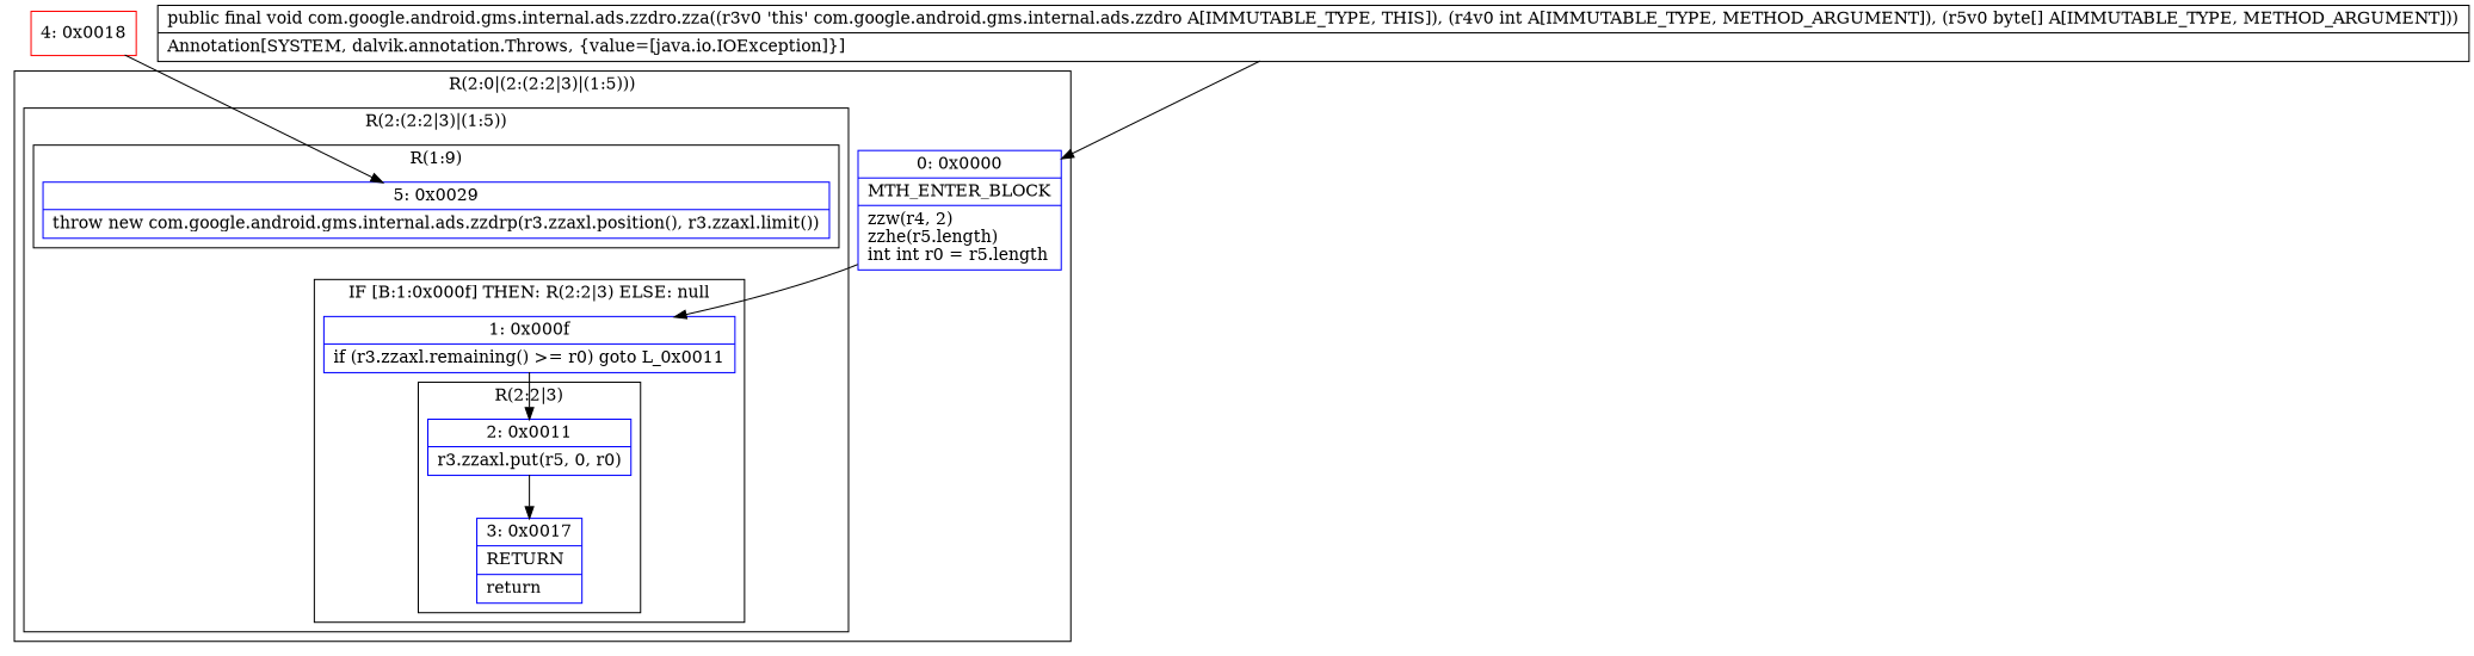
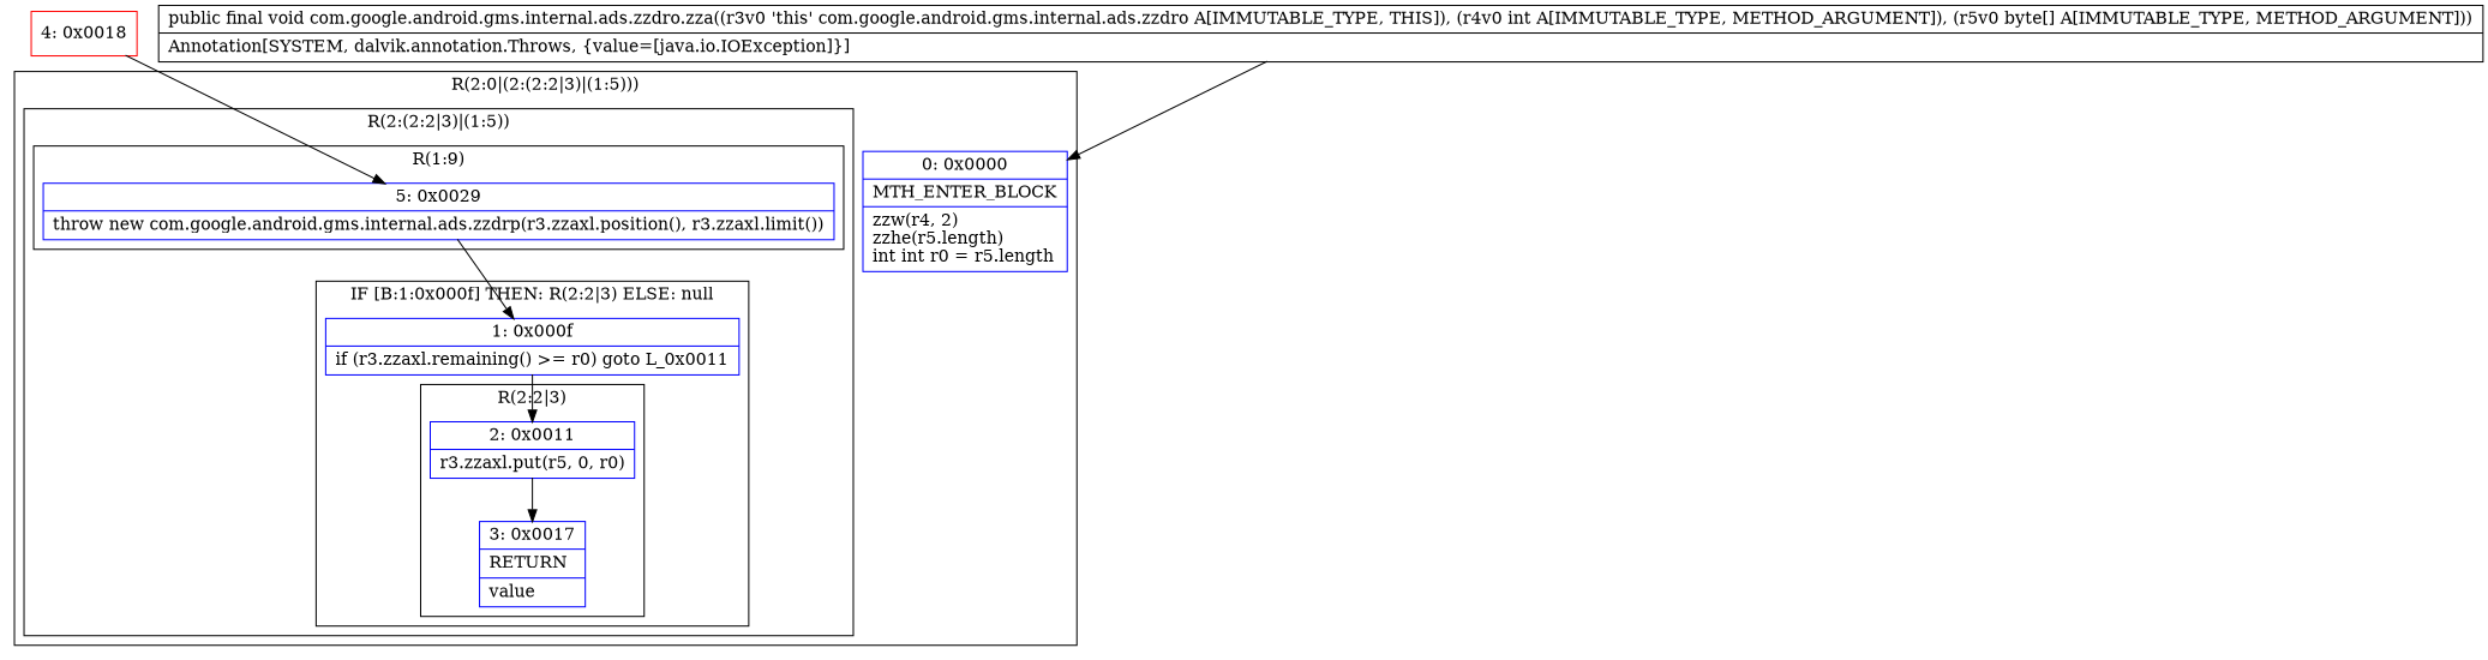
  digraph {
    node [color=blue shape=record]
    n1 [label="{2\:\ 0x0011|r3.zzaxl.put(r5, 0, r0)\l}"]
-   n2 [label="{3\:\ 0x0017|RETURN\l|return\l}"]
+   n2 [label="{3\:\ 0x0017|RETURN\l|value\l}"]
    n3 [label="{1\:\ 0x000f|if (r3.zzaxl.remaining() \>= r0) goto L_0x0011\l}"]
    n4 [label="{5\:\ 0x0029|throw new com.google.android.gms.internal.ads.zzdrp(r3.zzaxl.position(), r3.zzaxl.limit())\l}"]
    n5 [label="{0\:\ 0x0000|MTH_ENTER_BLOCK\l|zzw(r4, 2)\lzzhe(r5.length)\lint int r0 = r5.length\l}"]
    n6 [color=red label="{4\:\ 0x0018}"]
    n7 [label="{public final void com.google.android.gms.internal.ads.zzdro.zza((r3v0 'this' com.google.android.gms.internal.ads.zzdro A[IMMUTABLE_TYPE, THIS]), (r4v0 int A[IMMUTABLE_TYPE, METHOD_ARGUMENT]), (r5v0 byte[] A[IMMUTABLE_TYPE, METHOD_ARGUMENT]))  | Annotation[SYSTEM, dalvik.annotation.Throws, \{value=[java.io.IOException]\}]\l}" color=""]
    subgraph cluster_1 {
      label="R(2:0|(2:(2:2|3)|(1:5)))"
      n5
      subgraph cluster_2 {
        label="R(2:(2:2|3)|(1:5))"
        subgraph cluster_3 {
          label="IF [B:1:0x000f] THEN: R(2:2|3) ELSE: null"
          n3
          subgraph cluster_4 {
            label="R(2:2|3)"
            n1
            n2
          }
        }
        subgraph cluster_5 {
          label="R(1:9)"
          n4
        }
      }
    }
    n1 -> n2
    n3 -> n1
-   n5 -> n3
+   n4 -> n3
    n6 -> n4
    n7 -> n5
  }
